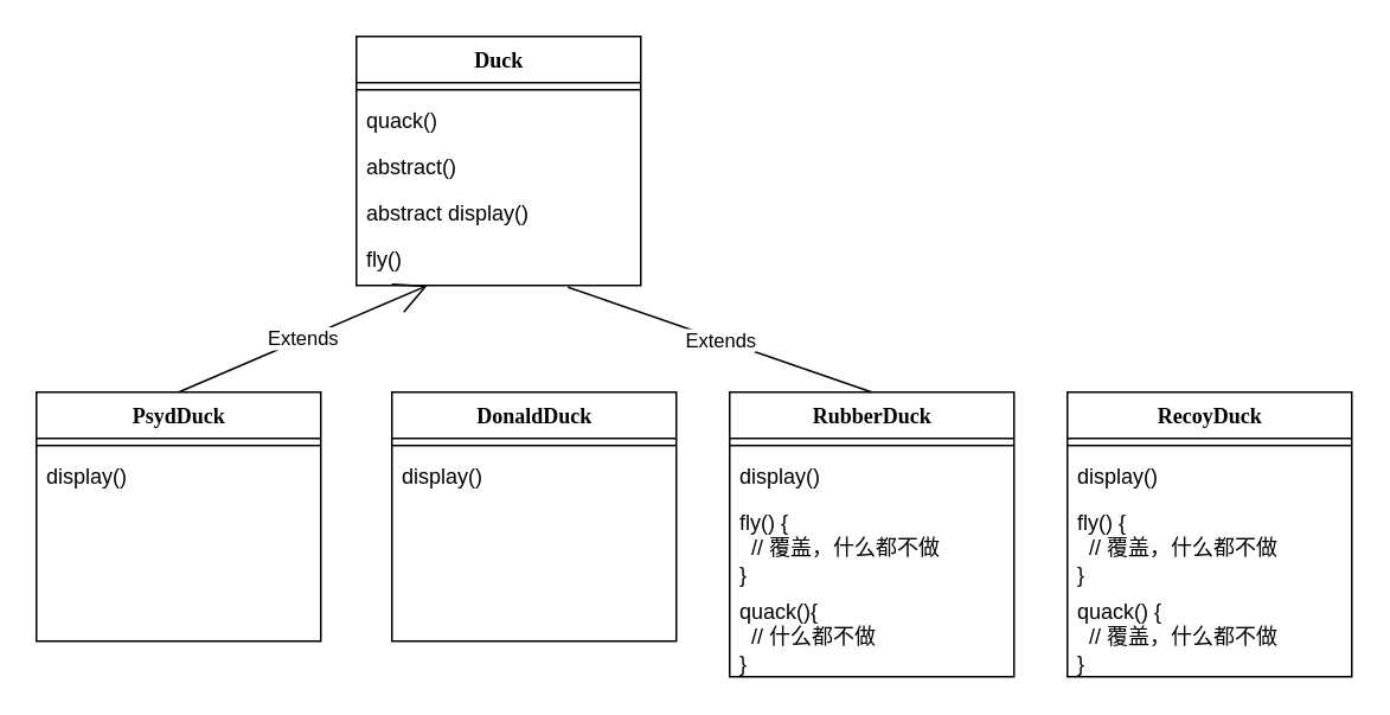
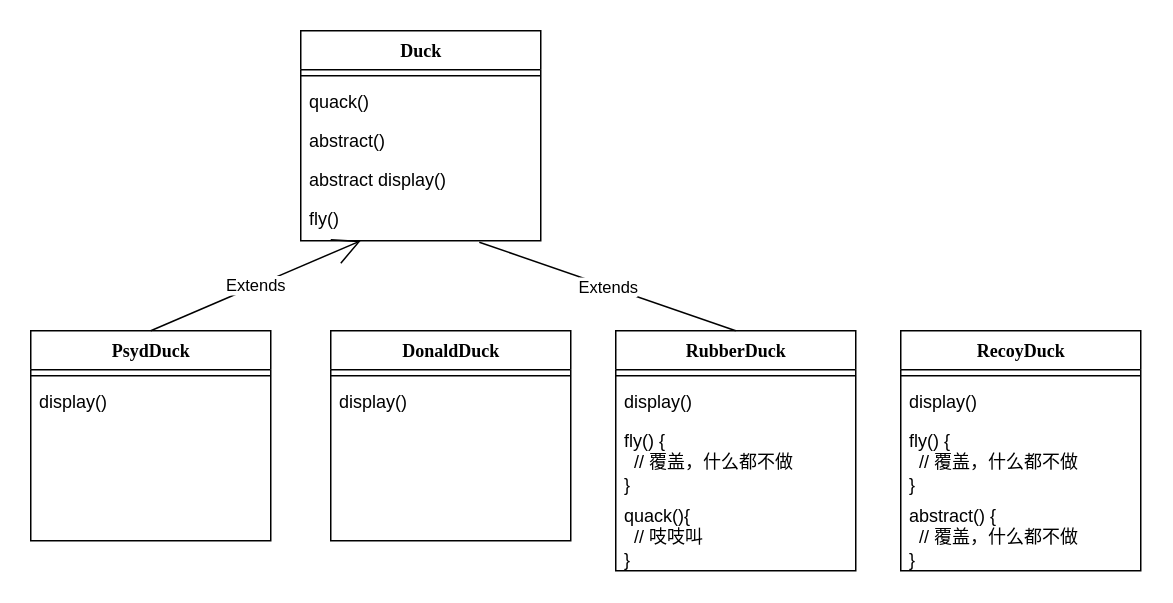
  <mxCell id="0" />
  <mxCell id="1" parent="0" />
  <mxCell id="2" value="Duck&lt;br&gt;" style="swimlane;html=1;fontStyle=1;align=center;verticalAlign=top;childLayout=stackLayout;horizontal=1;startSize=26;horizontalStack=0;resizeParent=1;resizeLast=0;collapsible=1;marginBottom=0;swimlaneFillColor=#ffffff;rounded=0;shadow=0;comic=0;labelBackgroundColor=none;strokeWidth=1;fillColor=none;fontFamily=Verdana;fontSize=12" vertex="1" parent="1"><mxGeometry x="200" y="20" width="160" height="140" as="geometry" /></mxCell>
  <mxCell id="3" value="" style="line;html=1;strokeWidth=1;fillColor=none;align=left;verticalAlign=middle;spacingTop=-1;spacingLeft=3;spacingRight=3;rotatable=0;labelPosition=right;points=[];portConstraint=eastwest;" vertex="1" parent="2"><mxGeometry y="26" width="160" height="8" as="geometry" /></mxCell>
  <mxCell id="4" value="quack()" style="text;html=1;strokeColor=none;fillColor=none;align=left;verticalAlign=top;spacingLeft=4;spacingRight=4;whiteSpace=wrap;overflow=hidden;rotatable=0;points=[[0,0.5],[1,0.5]];portConstraint=eastwest;" vertex="1" parent="2"><mxGeometry y="34" width="160" height="26" as="geometry" /></mxCell>
  <mxCell id="5" value="abstract()&lt;br&gt;" style="text;html=1;strokeColor=none;fillColor=none;align=left;verticalAlign=top;spacingLeft=4;spacingRight=4;whiteSpace=wrap;overflow=hidden;rotatable=0;points=[[0,0.5],[1,0.5]];portConstraint=eastwest;" vertex="1" parent="2"><mxGeometry y="60" width="160" height="26" as="geometry" /></mxCell>
  <mxCell id="6" value="abstract display()" style="text;html=1;strokeColor=none;fillColor=none;align=left;verticalAlign=top;spacingLeft=4;spacingRight=4;whiteSpace=wrap;overflow=hidden;rotatable=0;points=[[0,0.5],[1,0.5]];portConstraint=eastwest;" vertex="1" parent="2"><mxGeometry y="86" width="160" height="26" as="geometry" /></mxCell>
  <mxCell id="7" value="fly()" style="text;html=1;strokeColor=none;fillColor=none;align=left;verticalAlign=top;spacingLeft=4;spacingRight=4;whiteSpace=wrap;overflow=hidden;rotatable=0;points=[[0,0.5],[1,0.5]];portConstraint=eastwest;" vertex="1" parent="2"><mxGeometry y="112" width="160" height="26" as="geometry" /></mxCell>
  <mxCell id="8" value="PsydDuck" style="swimlane;html=1;fontStyle=1;align=center;verticalAlign=top;childLayout=stackLayout;horizontal=1;startSize=26;horizontalStack=0;resizeParent=1;resizeLast=0;collapsible=1;marginBottom=0;swimlaneFillColor=#ffffff;rounded=0;shadow=0;comic=0;labelBackgroundColor=none;strokeWidth=1;fillColor=none;fontFamily=Verdana;fontSize=12" vertex="1" parent="1"><mxGeometry x="20" y="220" width="160" height="140" as="geometry" /></mxCell>
  <mxCell id="9" value="" style="line;html=1;strokeWidth=1;fillColor=none;align=left;verticalAlign=middle;spacingTop=-1;spacingLeft=3;spacingRight=3;rotatable=0;labelPosition=right;points=[];portConstraint=eastwest;" vertex="1" parent="8"><mxGeometry y="26" width="160" height="8" as="geometry" /></mxCell>
  <mxCell id="10" value="display()" style="text;html=1;strokeColor=none;fillColor=none;align=left;verticalAlign=top;spacingLeft=4;spacingRight=4;whiteSpace=wrap;overflow=hidden;rotatable=0;points=[[0,0.5],[1,0.5]];portConstraint=eastwest;" vertex="1" parent="8"><mxGeometry y="34" width="160" height="26" as="geometry" /></mxCell>
  <mxCell id="11" value="DonaldDuck" style="swimlane;html=1;fontStyle=1;align=center;verticalAlign=top;childLayout=stackLayout;horizontal=1;startSize=26;horizontalStack=0;resizeParent=1;resizeLast=0;collapsible=1;marginBottom=0;swimlaneFillColor=#ffffff;rounded=0;shadow=0;comic=0;labelBackgroundColor=none;strokeWidth=1;fillColor=none;fontFamily=Verdana;fontSize=12" vertex="1" parent="1"><mxGeometry x="220" y="220" width="160" height="140" as="geometry" /></mxCell>
  <mxCell id="12" value="" style="line;html=1;strokeWidth=1;fillColor=none;align=left;verticalAlign=middle;spacingTop=-1;spacingLeft=3;spacingRight=3;rotatable=0;labelPosition=right;points=[];portConstraint=eastwest;" vertex="1" parent="11"><mxGeometry y="26" width="160" height="8" as="geometry" /></mxCell>
  <mxCell id="13" value="display()" style="text;html=1;strokeColor=none;fillColor=none;align=left;verticalAlign=top;spacingLeft=4;spacingRight=4;whiteSpace=wrap;overflow=hidden;rotatable=0;points=[[0,0.5],[1,0.5]];portConstraint=eastwest;" vertex="1" parent="11"><mxGeometry y="34" width="160" height="26" as="geometry" /></mxCell>
  <mxCell id="14" value="Extends" style="endArrow=open;endSize=16;endFill=0;html=1;entryX=0.25;entryY=1;entryDx=0;entryDy=0;exitX=0.5;exitY=0;exitDx=0;exitDy=0;" edge="1" parent="1" source="8" target="2"><mxGeometry width="160" relative="1" as="geometry"><mxPoint x="20" y="380" as="sourcePoint" /><mxPoint x="180" y="380" as="targetPoint" /></mxGeometry></mxCell>
  <mxCell id="15" value="RubberDuck" style="swimlane;html=1;fontStyle=1;align=center;verticalAlign=top;childLayout=stackLayout;horizontal=1;startSize=26;horizontalStack=0;resizeParent=1;resizeLast=0;collapsible=1;marginBottom=0;swimlaneFillColor=#ffffff;rounded=0;shadow=0;comic=0;labelBackgroundColor=none;strokeWidth=1;fillColor=none;fontFamily=Verdana;fontSize=12" vertex="1" parent="1"><mxGeometry x="410" y="220" width="160" height="160" as="geometry" /></mxCell>
  <mxCell id="16" value="" style="line;html=1;strokeWidth=1;fillColor=none;align=left;verticalAlign=middle;spacingTop=-1;spacingLeft=3;spacingRight=3;rotatable=0;labelPosition=right;points=[];portConstraint=eastwest;" vertex="1" parent="15"><mxGeometry y="26" width="160" height="8" as="geometry" /></mxCell>
  <mxCell id="17" value="display()" style="text;html=1;strokeColor=none;fillColor=none;align=left;verticalAlign=top;spacingLeft=4;spacingRight=4;whiteSpace=wrap;overflow=hidden;rotatable=0;points=[[0,0.5],[1,0.5]];portConstraint=eastwest;" vertex="1" parent="15"><mxGeometry y="34" width="160" height="26" as="geometry" /></mxCell>
  <mxCell id="18" value="fly() {&lt;br&gt;&amp;nbsp; // 覆盖，什么都不做&lt;br&gt;}" style="text;html=1;strokeColor=none;fillColor=none;align=left;verticalAlign=top;spacingLeft=4;spacingRight=4;whiteSpace=wrap;overflow=hidden;rotatable=0;points=[[0,0.5],[1,0.5]];portConstraint=eastwest;" vertex="1" parent="15"><mxGeometry y="60" width="160" height="50" as="geometry" /></mxCell>
- <mxCell id="19" value="quack(){&lt;br&gt;&amp;nbsp; // 什么都不做&lt;br&gt;}" style="text;html=1;strokeColor=none;fillColor=none;align=left;verticalAlign=top;spacingLeft=4;spacingRight=4;whiteSpace=wrap;overflow=hidden;rotatable=0;points=[[0,0.5],[1,0.5]];portConstraint=eastwest;" vertex="1" parent="15"><mxGeometry y="110" width="160" height="50" as="geometry" /></mxCell>
+ <mxCell id="19" value="quack(){&lt;br&gt;&amp;nbsp; // 吱吱叫&lt;br&gt;}" style="text;html=1;strokeColor=none;fillColor=none;align=left;verticalAlign=top;spacingLeft=4;spacingRight=4;whiteSpace=wrap;overflow=hidden;rotatable=0;points=[[0,0.5],[1,0.5]];portConstraint=eastwest;" vertex="1" parent="15"><mxGeometry y="110" width="160" height="50" as="geometry" /></mxCell>
  <mxCell id="20" value="Extends" style="endArrow=none;endSize=16;endFill=0;html=1;exitX=0.5;exitY=0;exitDx=0;exitDy=0;entryX=0.744;entryY=1.115;entryDx=0;entryDy=0;entryPerimeter=0;" edge="1" parent="1" source="15" target="7"><mxGeometry width="160" relative="1" as="geometry"><mxPoint x="310" y="230" as="sourcePoint" /><mxPoint x="400" y="180" as="targetPoint" /></mxGeometry></mxCell>
  <mxCell id="21" value="RecoyDuck" style="swimlane;html=1;fontStyle=1;align=center;verticalAlign=top;childLayout=stackLayout;horizontal=1;startSize=26;horizontalStack=0;resizeParent=1;resizeLast=0;collapsible=1;marginBottom=0;swimlaneFillColor=#ffffff;rounded=0;shadow=0;comic=0;labelBackgroundColor=none;strokeWidth=1;fillColor=none;fontFamily=Verdana;fontSize=12" vertex="1" parent="1"><mxGeometry x="600" y="220" width="160" height="160" as="geometry" /></mxCell>
  <mxCell id="22" value="" style="line;html=1;strokeWidth=1;fillColor=none;align=left;verticalAlign=middle;spacingTop=-1;spacingLeft=3;spacingRight=3;rotatable=0;labelPosition=right;points=[];portConstraint=eastwest;" vertex="1" parent="21"><mxGeometry y="26" width="160" height="8" as="geometry" /></mxCell>
  <mxCell id="23" value="display()" style="text;html=1;strokeColor=none;fillColor=none;align=left;verticalAlign=top;spacingLeft=4;spacingRight=4;whiteSpace=wrap;overflow=hidden;rotatable=0;points=[[0,0.5],[1,0.5]];portConstraint=eastwest;" vertex="1" parent="21"><mxGeometry y="34" width="160" height="26" as="geometry" /></mxCell>
  <mxCell id="24" value="fly() {&lt;br&gt;&amp;nbsp; // 覆盖，什么都不做&lt;br&gt;}" style="text;html=1;strokeColor=none;fillColor=none;align=left;verticalAlign=top;spacingLeft=4;spacingRight=4;whiteSpace=wrap;overflow=hidden;rotatable=0;points=[[0,0.5],[1,0.5]];portConstraint=eastwest;" vertex="1" parent="21"><mxGeometry y="60" width="160" height="50" as="geometry" /></mxCell>
- <mxCell id="25" value="quack() {&lt;br&gt;&amp;nbsp; // 覆盖，什么都不做&lt;br&gt;}" style="text;html=1;strokeColor=none;fillColor=none;align=left;verticalAlign=top;spacingLeft=4;spacingRight=4;whiteSpace=wrap;overflow=hidden;rotatable=0;points=[[0,0.5],[1,0.5]];portConstraint=eastwest;" vertex="1" parent="21"><mxGeometry y="110" width="160" height="50" as="geometry" /></mxCell>
+ <mxCell id="25" value="abstract() {&lt;br&gt;&amp;nbsp; // 覆盖，什么都不做&lt;br&gt;}" style="text;html=1;strokeColor=none;fillColor=none;align=left;verticalAlign=top;spacingLeft=4;spacingRight=4;whiteSpace=wrap;overflow=hidden;rotatable=0;points=[[0,0.5],[1,0.5]];portConstraint=eastwest;" vertex="1" parent="21"><mxGeometry y="110" width="160" height="50" as="geometry" /></mxCell>
